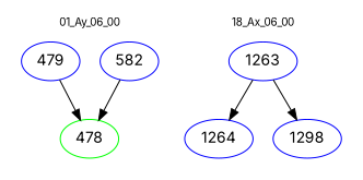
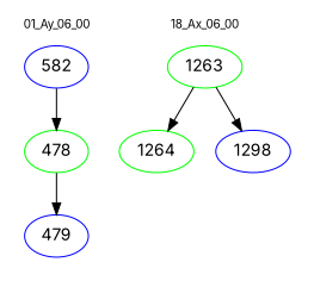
  digraph {
    fontname=Inter
    node [color=blue fontname=Inter]
    edge [color=black fontname=Inter]
    n1 [label=582]
    n2 [color=green label=478]
    n3 [label=479]
-   n4 [label=1264]
-   n5 [label=1263]
+   n4 [color=green label=1264]
+   n5 [color=green label=1263]
    n6 [label=1298]
    subgraph cluster_1 {
      color=white
      fontsize=10
      label="01_Ay_06_00"
      n1
      n2
      n3
    }
    subgraph cluster_2 {
      color=white
      fontsize=10
      label="18_Ax_06_00"
      n4
      n5
      n6
    }
    n1 -> n2
-   n3 -> n2
+   n2 -> n3
    n5 -> n4
    n5 -> n6
  }
